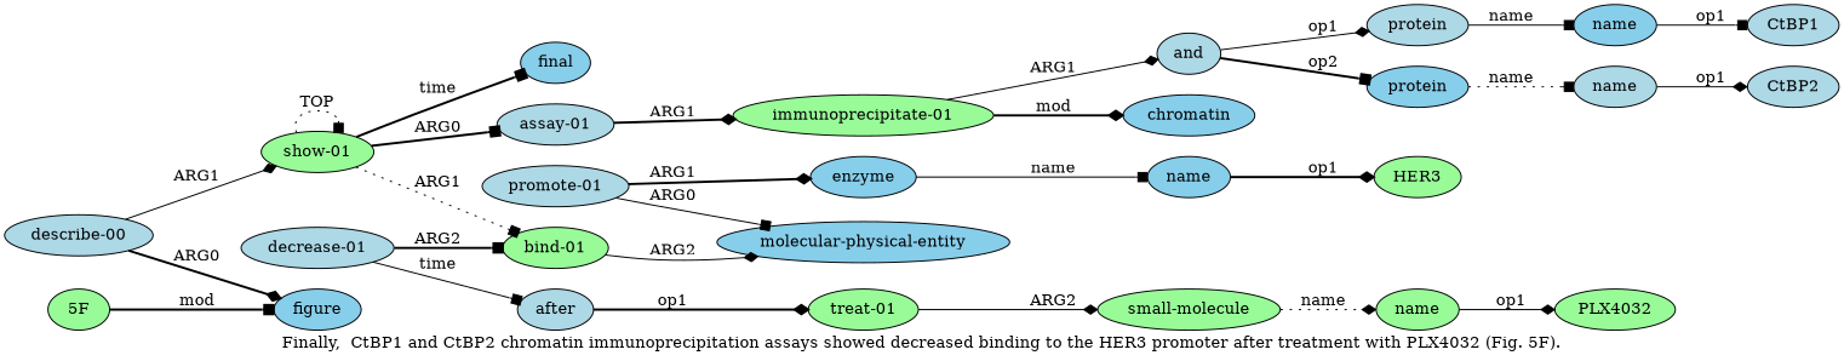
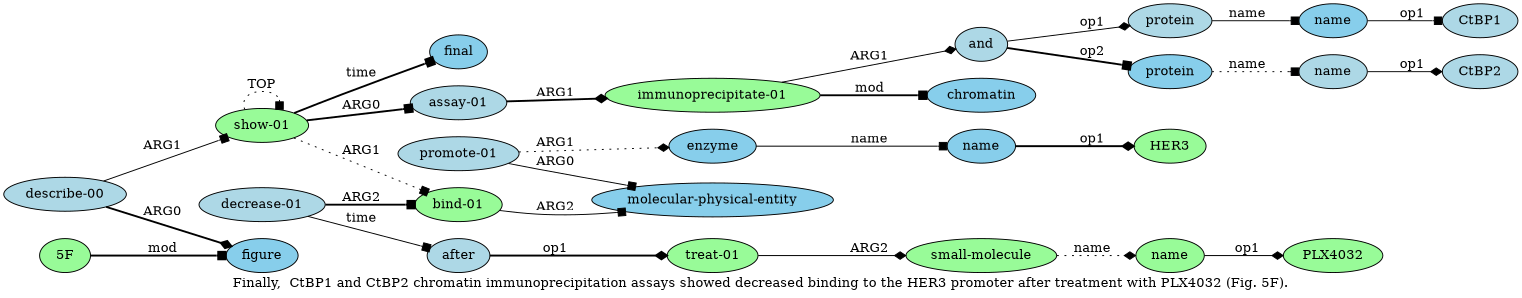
  digraph {
    label="Finally,  CtBP1 and CtBP2 chromatin immunoprecipitation assays showed decreased binding to the HER3 promoter after treatment with PLX4032 (Fig. 5F)."
    rankdir=LR
    node [color=black fillcolor=lightblue gold_ind=-1 gold_label=name style=filled test_ind=-1 test_label=name]
    edge [arrowhead=box color=black gold_label=ARG1 style=solid test_label=ARG1]
    n1 [gold_ind=20 gold_label="describe-01" label="describe-00" test_ind=20 test_label="describe-01"]
    n2 [fillcolor=skyblue gold_ind=21 gold_label=figure label=figure test_ind=21 test_label=figure]
    n3 [fillcolor=palegreen gold_ind=0 gold_label="show-01" label="show-01" test_ind=0 test_label="show-01"]
    n4 [fillcolor=palegreen gold_ind=9 gold_label="bind-01" label="bind-01" test_ind=9 test_label="bind-01"]
    n5 [fillcolor=skyblue gold_ind=19 gold_label=final label=final test_ind=19 test_label=final]
    n6 [gold_ind=1 gold_label="assay-01" label="assay-01" test_ind=1 test_label="assay-01"]
    n7 [fillcolor=palegreen gold_label="5F" label="5F" test_label="5F"]
    n8 [fillcolor=skyblue gold_ind=10 gold_label="molecular-physical-entity" label="molecular-physical-entity" test_ind=10 test_label="molecular-physical-entity"]
    n9 [fillcolor=palegreen gold_ind=2 gold_label="immunoprecipitate-01" label="immunoprecipitate-01" test_ind=2 test_label="immunoprecipitate-01"]
    n10 [gold_label=CtBP1 label=CtBP1 test_label=CtBP1]
    n11 [gold_label=CtBP2 label=CtBP2 test_label=CtBP2]
    n12 [gold_ind=15 gold_label=after label=after test_ind=15 test_label=after]
    n13 [fillcolor=palegreen gold_ind=16 gold_label="treat-04" label="treat-01" test_ind=16 test_label="treat-04"]
    n14 [fillcolor=palegreen gold_ind=17 gold_label="small-molecule" label="small-molecule" test_ind=17 test_label="small-molecule"]
    n15 [fillcolor=palegreen gold_ind=18 label=name test_ind=18]
    n16 [gold_ind=14 gold_label="decrease-01" label="decrease-01" test_ind=14 test_label="decrease-01"]
    n17 [fillcolor=palegreen gold_label=PLX4032 label=PLX4032 test_label=PLX4032]
    n18 [gold_ind=11 gold_label="promote-01" label="promote-01" test_ind=11 test_label="promote-01"]
    n19 [fillcolor=skyblue gold_ind=12 gold_label=enzyme label=enzyme test_ind=12 test_label=enzyme]
    n20 [fillcolor=skyblue gold_ind=13 label=name test_ind=13]
    n21 [fillcolor=palegreen gold_label=HER3 label=HER3 test_label=HER3]
    n22 [gold_ind=3 gold_label=and label=and test_ind=3 test_label=and]
    n23 [fillcolor=skyblue gold_ind=8 gold_label=chromatin label=chromatin test_ind=8 test_label=chromatin]
    n24 [gold_ind=4 gold_label=protein label=protein test_ind=4 test_label=protein]
    n25 [fillcolor=skyblue gold_ind=6 gold_label=protein label=protein test_ind=6 test_label=protein]
    n26 [fillcolor=skyblue gold_ind=5 label=name test_ind=5]
    n27 [gold_ind=7 label=name test_ind=7]
    n1 -> n2 [arrowhead=diamond gold_label=ARG0 label=ARG0 style=bold test_label=ARG0]
-   n1 -> n3 [arrowhead=diamond label=ARG1]
+   n1 -> n3 [label=ARG1]
    n3 -> n3 [gold_label=TOP label=TOP style=dotted test_label=TOP]
    n3 -> n4 [label=ARG1 style=dotted]
    n3 -> n5 [gold_label=time label=time style=bold test_label=time]
    n3 -> n6 [gold_label=ARG0 label=ARG0 style=bold test_label=ARG0]
-   n4 -> n8 [arrowhead=diamond gold_label=ARG2 label=ARG2 test_label=ARG2]
+   n4 -> n8 [gold_label=ARG2 label=ARG2 test_label=ARG2]
    n6 -> n9 [arrowhead=diamond label=ARG1 style=bold]
    n7 -> n2 [gold_label=mod label=mod style=bold test_label=mod]
    n9 -> n22 [arrowhead=diamond label=ARG1]
-   n9 -> n23 [arrowhead=diamond gold_label=mod label=mod style=bold test_label=mod]
+   n9 -> n23 [gold_label=mod label=mod style=bold test_label=mod]
    n12 -> n13 [arrowhead=diamond gold_label=op1 label=op1 style=bold test_label=op1]
    n13 -> n14 [arrowhead=diamond gold_label=ARG2 label=ARG2 test_label=ARG2]
    n14 -> n15 [arrowhead=diamond gold_label=name label=name style=dotted test_label=name]
    n15 -> n17 [arrowhead=diamond gold_label=op1 label=op1 test_label=op1]
    n16 -> n4 [label=ARG2 style=bold]
    n16 -> n12 [gold_label=time label=time test_label=time]
    n18 -> n8 [gold_label=ARG0 label=ARG0 test_label=ARG0]
-   n18 -> n19 [arrowhead=diamond label=ARG1 style=bold]
+   n18 -> n19 [arrowhead=diamond label=ARG1 style=dotted]
    n19 -> n20 [gold_label=name label=name test_label=name]
    n20 -> n21 [arrowhead=diamond gold_label=op1 label=op1 style=bold test_label=op1]
    n22 -> n24 [arrowhead=diamond gold_label=op1 label=op1 test_label=op1]
    n22 -> n25 [gold_label=op2 label=op2 style=bold test_label=op2]
    n24 -> n26 [gold_label=name label=name test_label=name]
    n25 -> n27 [gold_label=name label=name style=dotted test_label=name]
    n26 -> n10 [gold_label=op1 label=op1 test_label=op1]
    n27 -> n11 [arrowhead=diamond gold_label=op1 label=op1 test_label=op1]
  }
